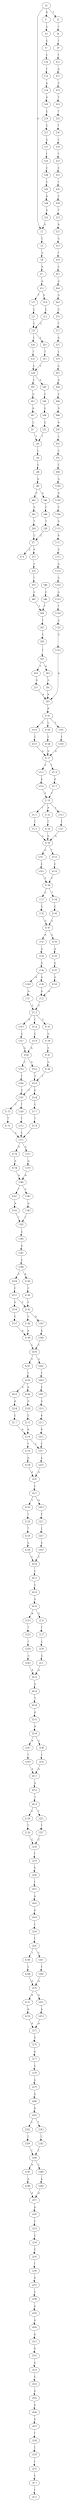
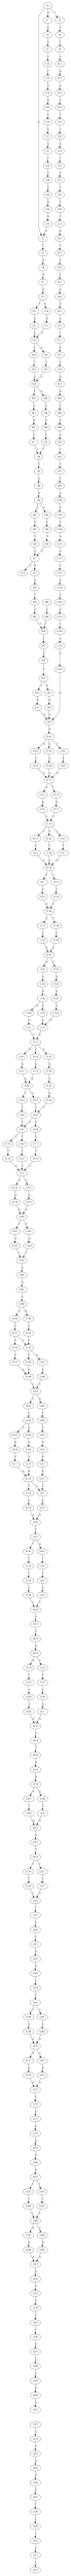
  strict digraph {
    fontname=Ubuntu
    node [fontname=Ubuntu]
    edge [fontname=Ubuntu]
    S0
    S1
    S2
    S3
    S4
    S5
    S6
    S7
    S8
    S9
    S10
    S11
    S12
    S13
    S14
    S15
    S16
    S17
    S18
    S19
    S20
    S21
    S22
    S23
    S24
    S25
    S26
    S27
    S28
    S29
    S30
    S31
    S32
    S33
    S34
    S35
    S36
    S37
    S38
    S39
    S40
    S41
    S42
    S43
    S44
    S45
    S46
    S47
    S48
    S49
    S50
    S51
    S52
    S53
    S54
    S55
    S56
    S57
    S58
    S59
    S60
    S61
    S62
    S63
    S64
    S65
    S66
    S67
    S68
    S69
    S70
    S71
    S72
    S73
    S74
    S75
    S76
    S78
    S79
    S81
    S82
    S80
    S83
    S84
    S85
    S86
    S87
    S88
    S89
    S90
    S91
    S92
    S93
    S94
    S95
    S96
    S97
    S98
    S99
    S100
    S101
    S102
    S103
    S104
    S105
    S106
    S107
    S108
    S109
    S110
    S111
    S112
    S113
    S114
    S115
    S116
    S117
    S118
    S119
    S120
    S121
    S122
    S123
    S124
    S125
    S126
    S127
    S128
    S129
    S130
    S131
    S132
    S133
    S134
    S135
    S136
    S137
    S138
    S139
    S140
    S141
    S142
    S143
    S144
    S145
    S146
    S147
    S148
    S149
    S150
    S151
    S152
    S153
    S154
    S155
    S156
    S157
    S158
    S159
    S160
    S161
    S162
    S163
    S164
    S165
    S166
    S167
    S168
    S169
    S170
    S171
    S172
    S173
    S174
    S175
    S176
    S177
    S178
    S179
    S180
    S181
    S182
    S183
    S184
    S185
    S186
    S187
    S188
    S189
    S190
    S191
    S192
    S193
    S194
    S195
    S196
    S197
    S198
    S199
    S200
    S201
    S202
    S203
    S204
    S205
    S206
    S207
    S208
    S209
    n210 [label=S510]
    S211
    S212
    S213
    S214
    S215
    S216
    S217
    S218
    S219
    S220
    S221
    S222
    S223
    S224
    S225
    S226
    S227
    S228
    S229
    S230
    S231
    S232
    S233
    S234
    S235
    S236
    S237
    S238
    S239
    S240
    S241
    S242
    S243
    S244
    S245
    S246
    S247
    S248
    S249
    S250
    S251
    S252
    S253
    S254
    S255
    S256
    S257
    S258
    S259
    S260
    S261
    S262
    S263
    S264
    S265
    S266
    S267
    S268
    S269
    S270
    S271
    S272
    S273
    S274
    S275
    S276
    S277
    S278
    S279
    S280
    S281
    S282
    S283
    S284
    S285
    S286
    S287
    S288
    S289
    S290
    S291
    S292
    S293
    S294
    S295
    S296
    S297
    S298
    S299
    S300
    S301
    S302
    S303
    S304
    S305
    S306
    S307
    S308
    S309
    S310
    S311
    S312
    S0 -> S1 [label=A]
    S0 -> S2 [label=A]
    S0 -> S3 [label=T]
    S1 -> S4 [label=G]
    S2 -> S5 [label=C]
    S3 -> S6 [label=T]
    S4 -> S7 [label=G]
    S5 -> S8 [label=G]
    S6 -> S9 [label=T]
    S7 -> S10 [label=C]
    S8 -> S11 [label=A]
    S9 -> S12 [label=T]
    S10 -> S13 [label=T]
    S11 -> S14 [label=G]
    S12 -> S15 [label=A]
    S13 -> S16 [label=A]
    S14 -> S17 [label=T]
    S14 -> S18 [label=G]
    S15 -> S19 [label=C]
    S16 -> S20 [label=A]
    S17 -> S21 [label=G]
    S18 -> S22 [label=G]
    S19 -> S23 [label=T]
    S20 -> S24 [label=G]
    S21 -> S25 [label=G]
    S22 -> S25 [label=G]
    S23 -> S26 [label=T]
    S24 -> S27 [label=G]
    S25 -> S28 [label=C]
    S25 -> S29 [label=G]
    S26 -> S30 [label=T]
    S27 -> S31 [label=G]
    S28 -> S32 [label=T]
    S29 -> S33 [label=T]
    S30 -> S34 [label=C]
    S31 -> S35 [label=T]
    S32 -> S36 [label=C]
    S33 -> S36 [label=C]
    S34 -> S37 [label=T]
    S35 -> S38 [label=C]
    S36 -> S39 [label=C]
    S36 -> S40 [label=G]
    S37 -> S41 [label=C]
    S38 -> S42 [label=C]
    S39 -> S43 [label=G]
    S40 -> S44 [label=C]
    S41 -> S45 [label=T]
    S42 -> S46 [label=A]
    S43 -> S47 [label=A]
    S44 -> S48 [label=G]
    S45 -> S49 [label=C]
    S46 -> S50 [label=G]
    S47 -> S51 [label=G]
    S48 -> S52 [label=G]
    S49 -> S53 [label=T]
    S50 -> S2 [label=A]
    S51 -> S54 [label=T]
    S52 -> S54 [label=T]
    S53 -> S55 [label=A]
    S54 -> S56 [label=C]
    S55 -> S57 [label=G]
    S56 -> S58 [label=G]
    S57 -> S59 [label=T]
    S58 -> S60 [label=A]
    S59 -> S61 [label=C]
    S60 -> S62 [label=C]
    S60 -> S63 [label=G]
    S61 -> S64 [label=G]
    S62 -> S65 [label=G]
    S63 -> S66 [label=C]
    S64 -> S67 [label=G]
    S65 -> S68 [label=T]
    S66 -> S69 [label=T]
    S67 -> S70 [label=G]
    S68 -> S71 [label=G]
    S69 -> S71 [label=G]
    S70 -> S72 [label=T]
    S71 -> S73 [label=A]
    S71 -> S74 [label=G]
    S72 -> S75 [label=A]
    S73 -> S76 [label=C]
    S75 -> S78 [label=C]
    S76 -> S79 [label=T]
    S78 -> S81 [label=G]
    S79 -> S82 [label=C]
    S81 -> S84 [label=A]
    S82 -> S85 [label=T]
    S80 -> S83 [label=C]
    S83 -> S85 [label=T]
    S84 -> S86 [label=C]
    S85 -> S87 [label=T]
    S86 -> S88 [label=G]
    S87 -> S89 [label=G]
    S88 -> S90 [label=A]
    S89 -> S91 [label=T]
    S90 -> S92 [label=C]
    S91 -> S93 [label=A]
    S91 -> S94 [label=T]
    S92 -> S95 [label=C]
    S93 -> S96 [label=G]
    S94 -> S97 [label=G]
    S95 -> S98 [label=C]
    S96 -> S99 [label=A]
    S97 -> S99 [label=A]
    S98 -> S100 [label=G]
    S99 -> S101 [label=A]
    S100 -> S102 [label=A]
    S101 -> S103 [label=G]
    S101 -> S104 [label=C]
    S101 -> S105 [label=T]
    S102 -> S106 [label=C]
    S103 -> S107 [label=C]
    S104 -> S108 [label=C]
    S105 -> S109 [label=C]
    S106 -> S110 [label=G]
    S107 -> S111 [label=G]
    S108 -> S111 [label=G]
    S109 -> S111 [label=G]
    S110 -> S112 [label=A]
    S111 -> S113 [label=C]
    S111 -> S114 [label=T]
    S112 -> S115 [label=G]
    S113 -> S116 [label=A]
    S114 -> S117 [label=A]
    S115 -> S118 [label=G]
    S116 -> S119 [label=C]
    S117 -> S119 [label=C]
    S118 -> S120 [label=G]
    S119 -> S121 [label=T]
    S119 -> S122 [label=A]
    S119 -> S123 [label=C]
    S120 -> S124 [label=G]
    S121 -> S125 [label=C]
    S122 -> S126 [label=C]
    S123 -> S127 [label=C]
    S124 -> S128 [label=T]
    S125 -> S129 [label=G]
    S126 -> S129 [label=G]
    S127 -> S129 [label=G]
    S128 -> S130 [label=G]
    S129 -> S131 [label=C]
    S129 -> S132 [label=T]
    S130 -> S133 [label=G]
    S131 -> S134 [label=C]
    S132 -> S135 [label=C]
    S133 -> S99 [label=A]
    S134 -> S136 [label=C]
    S135 -> S136 [label=C]
    S136 -> S137 [label=G]
    S136 -> S138 [label=T]
    S137 -> S139 [label=G]
    S138 -> S140 [label=G]
    S139 -> S141 [label=G]
    S140 -> S141 [label=G]
    S141 -> S142 [label=A]
    S141 -> S143 [label=G]
    S142 -> S144 [label=G]
    S143 -> S145 [label=A]
    S144 -> S146 [label=A]
    S145 -> S147 [label=G]
    S146 -> S148 [label=A]
    S146 -> S149 [label=G]
    S147 -> S150 [label=G]
    S148 -> S151 [label=A]
    S149 -> S152 [label=A]
    S150 -> S152 [label=A]
    S151 -> S153 [label=G]
    S152 -> S153 [label=G]
    S153 -> S154 [label=A]
    S153 -> S155 [label=G]
    S153 -> S156 [label=C]
    S154 -> S157 [label=G]
    S155 -> S158 [label=G]
    S156 -> S159 [label=G]
    S157 -> S160 [label=A]
    S158 -> S161 [label=C]
    S159 -> S160 [label=A]
    S160 -> S162 [label=G]
    S160 -> S163 [label=C]
    S161 -> S164 [label=G]
    S162 -> S165 [label=T]
    S163 -> S166 [label=T]
    S164 -> S165 [label=T]
    S165 -> S167 [label=C]
    S165 -> S168 [label=G]
    S166 -> S167 [label=C]
    S167 -> S169 [label=T]
    S167 -> S170 [label=C]
    S168 -> S171 [label=G]
    S169 -> S172 [label=T]
    S170 -> S173 [label=T]
    S171 -> S174 [label=T]
    S172 -> S175 [label=C]
    S173 -> S175 [label=C]
    S174 -> S175 [label=C]
    S175 -> S176 [label=A]
    S175 -> S177 [label=G]
    S176 -> S178 [label=A]
    S177 -> S179 [label=A]
    S178 -> S180 [label=A]
    S179 -> S180 [label=A]
    S180 -> S181 [label=T]
    S180 -> S182 [label=C]
    S181 -> S183 [label=A]
    S182 -> S184 [label=A]
    S183 -> S185 [label=T]
    S184 -> S185 [label=T]
    S185 -> S186 [label=G]
    S186 -> S187 [label=A]
    S187 -> S188 [label=C]
    S188 -> S189 [label=C]
    S188 -> S190 [label=A]
    S189 -> S191 [label=C]
    S190 -> S192 [label=C]
    S191 -> S193 [label=C]
    S191 -> S194 [label=G]
    S192 -> S193 [label=C]
    S193 -> S195 [label=A]
    S193 -> S196 [label=G]
    S194 -> S197 [label=G]
    S195 -> S198 [label=A]
    S196 -> S199 [label=A]
    S197 -> S199 [label=A]
    S198 -> S200 [label=C]
    S199 -> S200 [label=C]
    S200 -> S201 [label=C]
    S200 -> S202 [label=G]
    S201 -> S203 [label=T]
    S202 -> S204 [label=T]
    S203 -> S205 [label=G]
    S203 -> S206 [label=A]
    S204 -> S207 [label=C]
    S205 -> S208 [label=A]
    S206 -> S209 [label=G]
    S207 -> n210 [label=G]
    S208 -> S211 [label=G]
    S209 -> S212 [label=G]
    n210 -> S213 [label=A]
    S211 -> S214 [label=A]
    S212 -> S214 [label=A]
    S213 -> S215 [label=A]
    S214 -> S216 [label=T]
    S214 -> S217 [label=C]
    S215 -> S217 [label=C]
    S216 -> S218 [label=A]
    S217 -> S219 [label=A]
    S218 -> S220 [label=A]
    S219 -> S220 [label=A]
    S220 -> S221 [label=C]
    S221 -> S222 [label=T]
    S221 -> S223 [label=A]
    S222 -> S224 [label=T]
    S223 -> S225 [label=T]
    S224 -> S226 [label=T]
    S225 -> S227 [label=C]
    S226 -> S228 [label=G]
    S227 -> S229 [label=G]
    S228 -> S230 [label=C]
    S229 -> S230 [label=C]
    S230 -> S231 [label=C]
    S231 -> S232 [label=C]
    S232 -> S233 [label=G]
    S233 -> S234 [label=A]
    S233 -> S235 [label=G]
    S234 -> S236 [label=T]
    S235 -> S237 [label=T]
    S236 -> S238 [label=T]
    S237 -> S239 [label=C]
    S238 -> S240 [label=G]
    S239 -> S241 [label=G]
    S240 -> S242 [label=A]
    S241 -> S242 [label=A]
    S242 -> S243 [label=G]
    S243 -> S244 [label=T]
    S244 -> S245 [label=A]
    S245 -> S246 [label=A]
    S246 -> S247 [label=A]
    S246 -> S248 [label=G]
    S247 -> S249 [label=T]
    S248 -> S250 [label=T]
    S249 -> S251 [label=G]
    S250 -> S251 [label=G]
    S251 -> S252 [label=G]
    S252 -> S253 [label=T]
    S253 -> S254 [label=C]
    S253 -> S255 [label=T]
    S254 -> S256 [label=T]
    S255 -> S257 [label=T]
    S256 -> S258 [label=G]
    S257 -> S258 [label=G]
    S258 -> S259 [label=T]
    S259 -> S260 [label=G]
    S260 -> S261 [label=T]
    S261 -> S262 [label=A]
    S262 -> S263 [label=A]
    S263 -> S264 [label=C]
    S264 -> S265 [label=C]
    S265 -> S266 [label=T]
    S265 -> S267 [label=C]
    S266 -> S268 [label=C]
    S267 -> S269 [label=C]
    S268 -> S270 [label=A]
    S269 -> S270 [label=A]
    S270 -> S271 [label=A]
    S270 -> S272 [label=G]
    S271 -> S273 [label=A]
    S272 -> S274 [label=A]
    S273 -> S275 [label=A]
    S274 -> S275 [label=A]
    S275 -> S276 [label=G]
    S276 -> S277 [label=A]
    S277 -> S278 [label=G]
    S278 -> S279 [label=A]
    S279 -> S280 [label=A]
    S280 -> S281 [label=A]
    S281 -> S282 [label=C]
    S281 -> S283 [label=T]
    S282 -> S284 [label=C]
    S283 -> S285 [label=C]
    S284 -> S286 [label=C]
    S285 -> S286 [label=C]
    S286 -> S287 [label=A]
    S286 -> S288 [label=C]
    S287 -> S289 [label=A]
    S288 -> S290 [label=A]
    S289 -> S291 [label=A]
    S290 -> S291 [label=A]
    S291 -> S292 [label=A]
    S292 -> S293 [label=C]
    S293 -> S294 [label=G]
    S294 -> S295 [label=G]
    S295 -> S296 [label=T]
    S296 -> S297 [label=A]
    S297 -> S298 [label=C]
    S298 -> S299 [label=A]
    S299 -> S300 [label=A]
    S300 -> S301 [label=A]
-   S301 -> S302 [label=A]
    S302 -> S303 [label=G]
    S303 -> S304 [label=G]
    S304 -> S305 [label=A]
    S305 -> S306 [label=G]
    S306 -> S307 [label=G]
    S307 -> S308 [label=T]
    S308 -> S309 [label=C]
    S309 -> S310 [label=T]
    S310 -> S311 [label=C]
    S311 -> S312 [label=T]
  }
